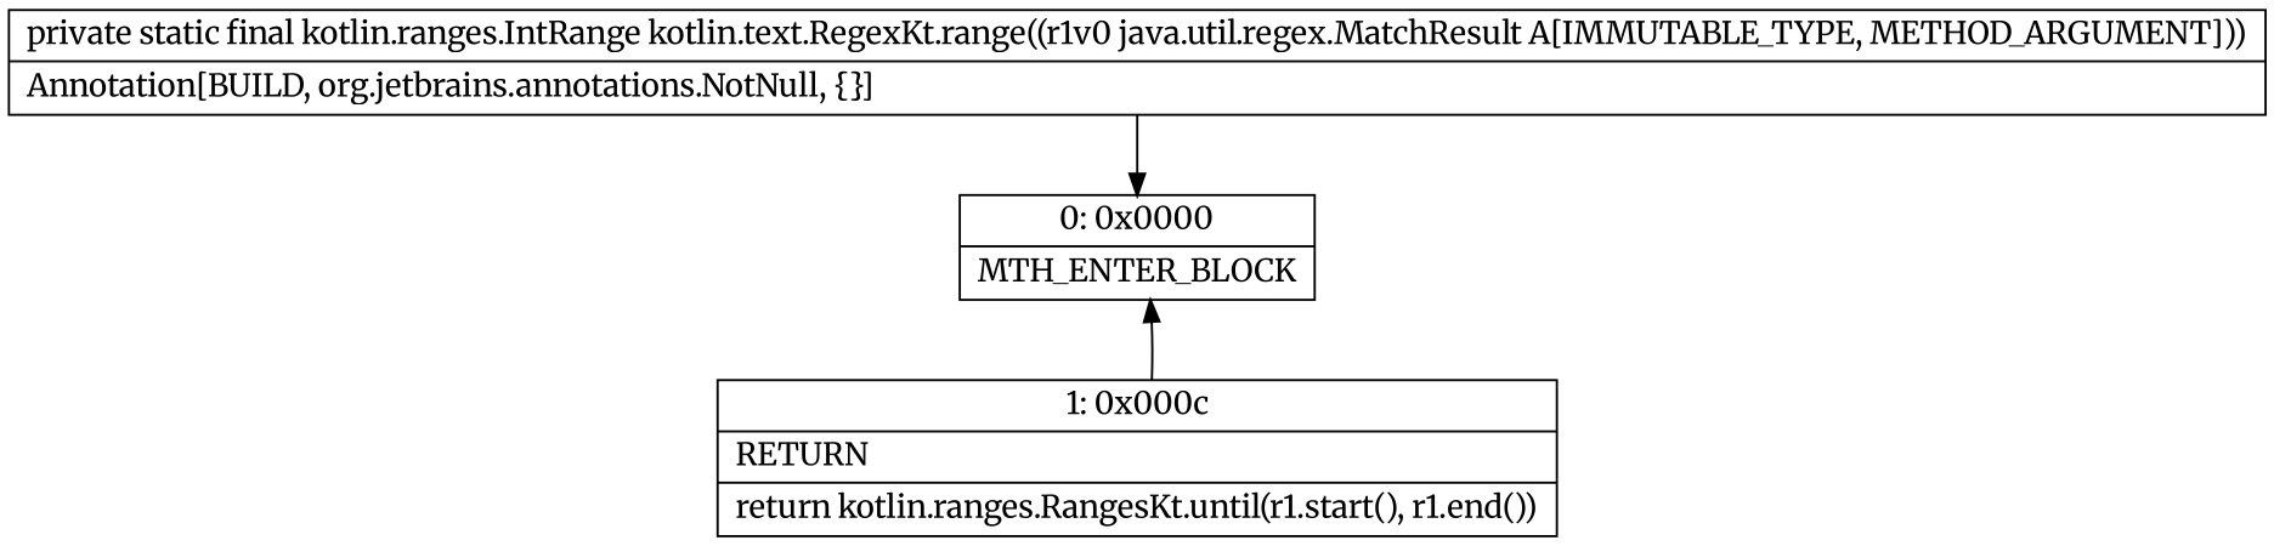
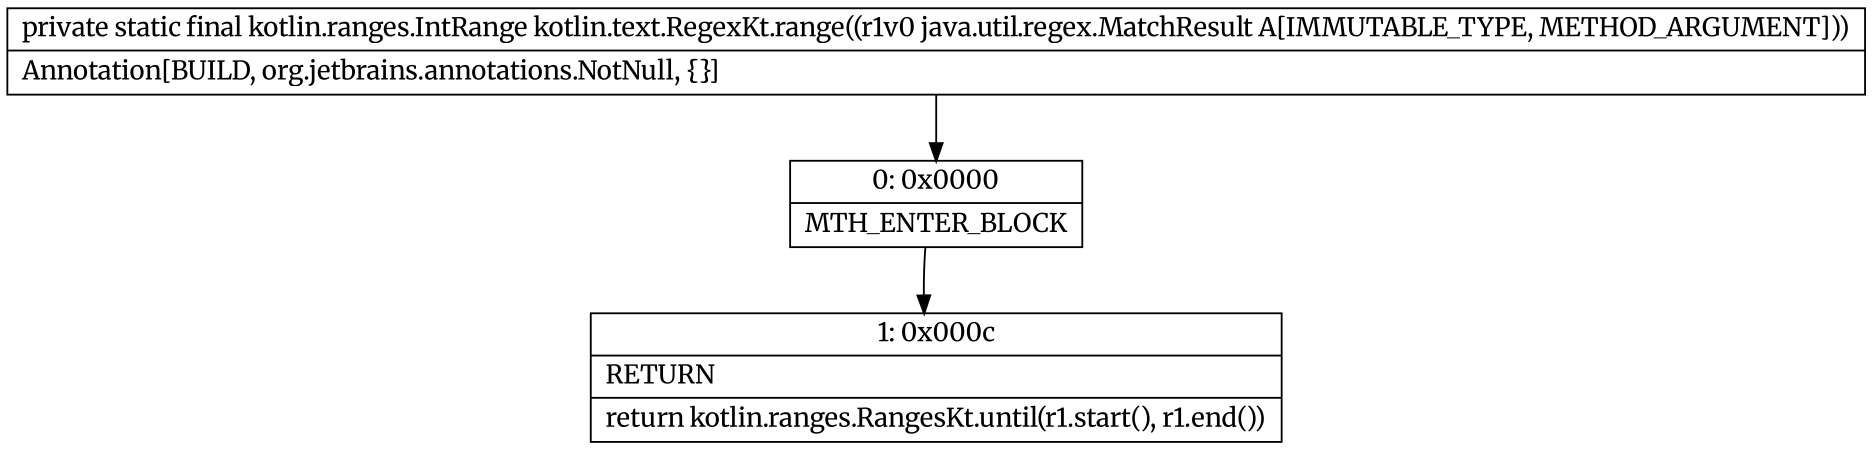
  digraph {
    fontname=Merriweather
    node [shape=record fontname=Merriweather]
    edge [fontname=Merriweather]
    n1 [label="{0\:\ 0x0000|MTH_ENTER_BLOCK\l}"]
    n2 [label="{1\:\ 0x000c|RETURN\l|return kotlin.ranges.RangesKt.until(r1.start(), r1.end())\l}"]
    n3 [label="{private static final kotlin.ranges.IntRange kotlin.text.RegexKt.range((r1v0 java.util.regex.MatchResult A[IMMUTABLE_TYPE, METHOD_ARGUMENT]))  | Annotation[BUILD, org.jetbrains.annotations.NotNull, \{\}]\l}"]
-   n2 -> n1
+   n1 -> n2
    n3 -> n1
  }
